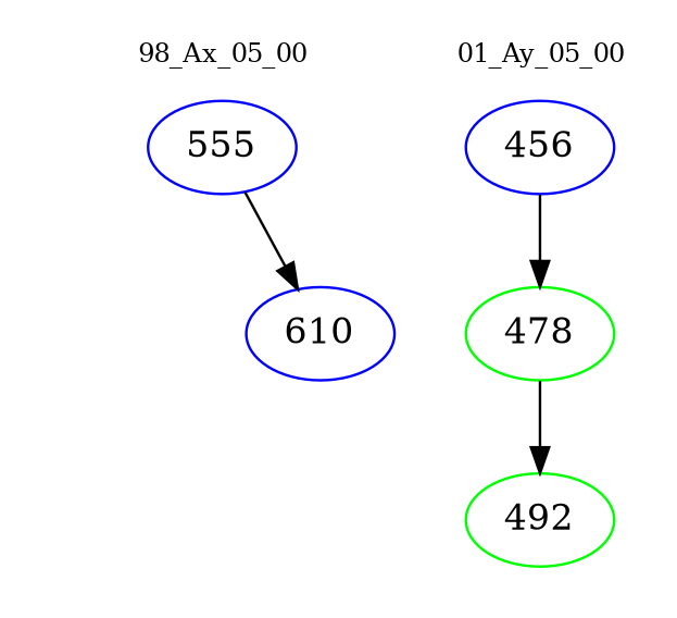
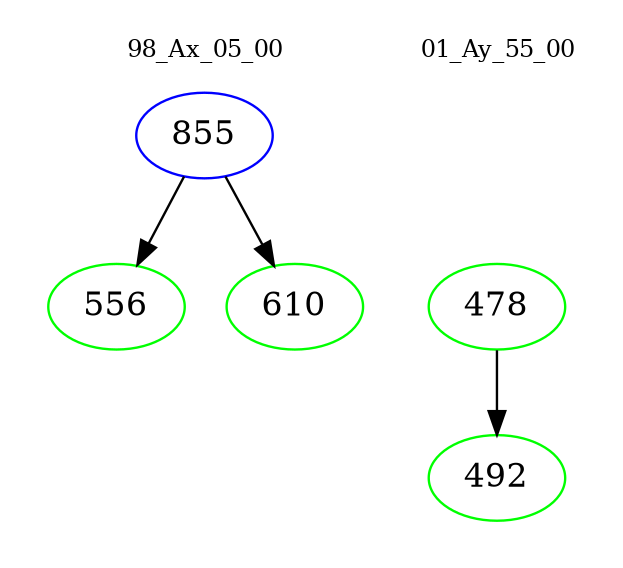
  digraph {
    node [color=green]
    edge [color=black]
-   n1 [color=blue label=555]
-   n3 [color=blue label=610]
-   n4 [color=blue label=456]
+   n1 [color=blue label=855]
+   n2 [label=556]
+   n3 [label=610]
    n5 [label=492]
    n6 [label=478]
    subgraph cluster_1 {
      color=white
      fontsize=10
      label="98_Ax_05_00"
      n1
+     n2
      n3
    }
    subgraph cluster_2 {
      color=white
      fontsize=10
-     label="01_Ay_05_00"
-     n4
+     label="01_Ay_55_00"
      n5
      n6
    }
+   n1 -> n2
    n1 -> n3
-   n4 -> n6
    n6 -> n5
  }
